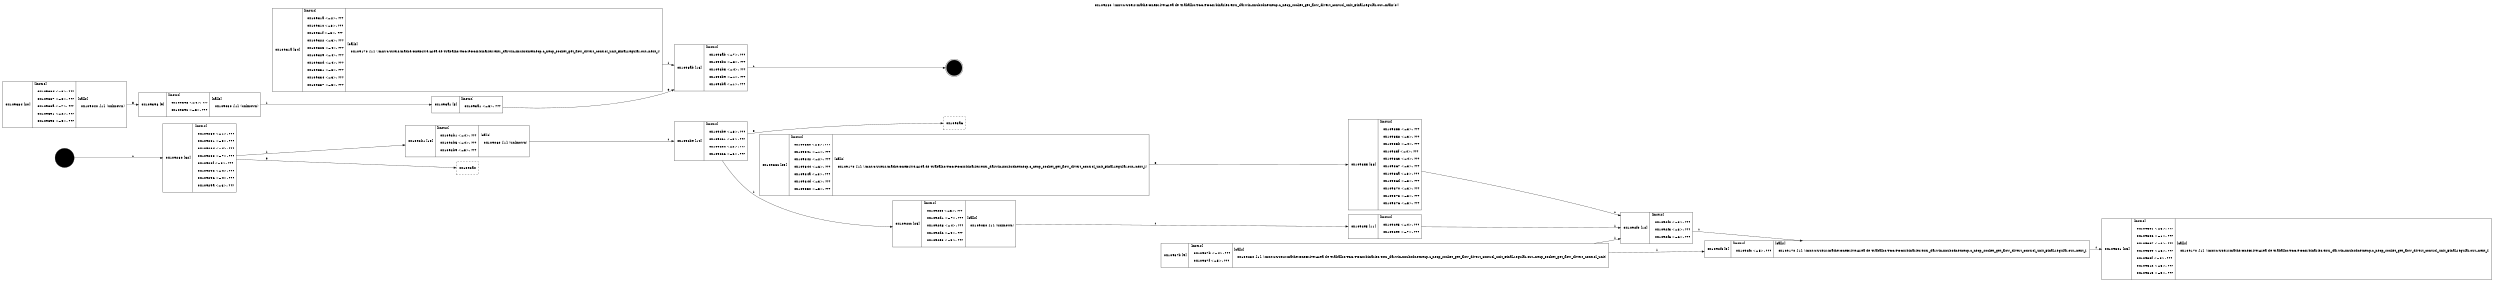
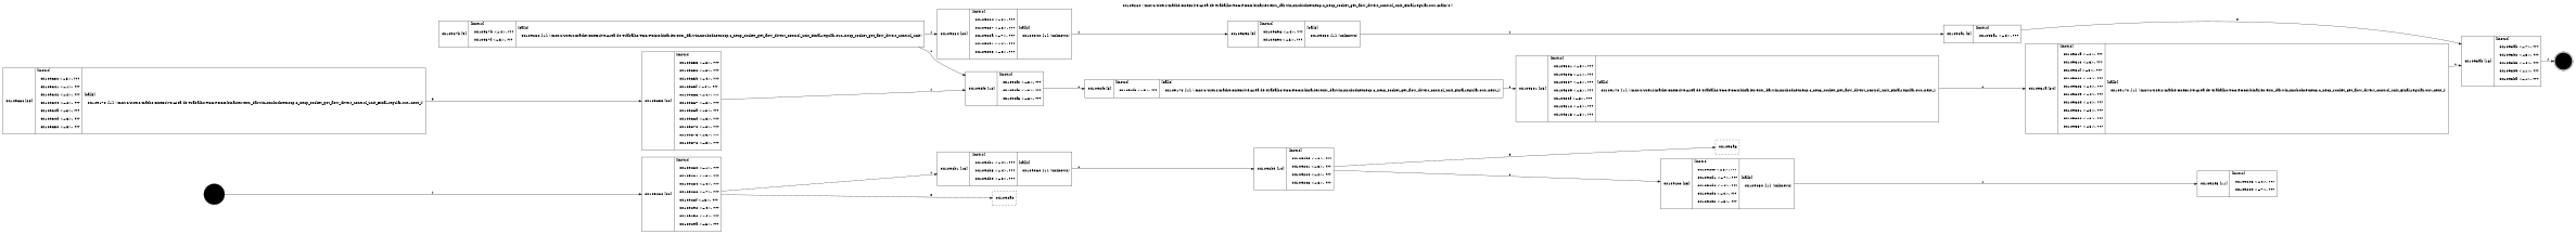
  digraph {
    label="0x109280 (/mnt/c/Users/mathe/OneDrive/Área de Trabalho/TCC/POCII/binaries/extr_darwin-xnubsdnetnecp.c_necp_socket_get_flow_divert_control_unit_Final-regular.out::main(0))"
    labelloc=t
    rankdir=LR
    node [shape=record]
    Entry [fillcolor=black height=0.3 shape=circle style=filled width=0.3]
    n2 [label="{\n     0x109280 [32]\l\n     | [instrs]\l\n     &nbsp;&nbsp;0x109280 \<+1\>: ???\l\n     &nbsp;&nbsp;0x109281 \<+3\>: ???\l\n     &nbsp;&nbsp;0x109284 \<+4\>: ???\l\n     &nbsp;&nbsp;0x109288 \<+7\>: ???\l\n     &nbsp;&nbsp;0x10928f \<+3\>: ???\l\n     &nbsp;&nbsp;0x109292 \<+4\>: ???\l\n     &nbsp;&nbsp;0x109296 \<+4\>: ???\l\n     &nbsp;&nbsp;0x10929a \<+6\>: ???\l\n  }"]
    n3 [label="{\n     0x1092b1 [13]\l\n     | [instrs]\l\n     &nbsp;&nbsp;0x1092b1 \<+4\>: ???\l\n     &nbsp;&nbsp;0x1092b5 \<+4\>: ???\l\n     &nbsp;&nbsp;0x1092b9 \<+5\>: ???\l\n     | [calls]\l\n     &nbsp;&nbsp;0x109060 \{1\} (unknown)\l\n  }"]
    n4 [label="{\n     0x1092a0\l\n  }" style=dashed]
    n5 [label="{\n     0x1092be [14]\l\n     | [instrs]\l\n     &nbsp;&nbsp;0x1092be \<+3\>: ???\l\n     &nbsp;&nbsp;0x1092c1 \<+3\>: ???\l\n     &nbsp;&nbsp;0x1092c4 \<+2\>: ???\l\n     &nbsp;&nbsp;0x1092c6 \<+6\>: ???\l\n  }"]
    n6 [label="{\n     0x1093a6\l\n  }" style=dashed]
    n7 [label="{\n     0x1092cc [25]\l\n     | [instrs]\l\n     &nbsp;&nbsp;0x1092cc \<+5\>: ???\l\n     &nbsp;&nbsp;0x1092d1 \<+7\>: ???\l\n     &nbsp;&nbsp;0x1092d8 \<+4\>: ???\l\n     &nbsp;&nbsp;0x1092dc \<+4\>: ???\l\n     &nbsp;&nbsp;0x1092e0 \<+5\>: ???\l\n     | [calls]\l\n     &nbsp;&nbsp;0x109050 \{1\} (unknown)\l\n  }"]
    n8 [label="{\n     0x1092e5 [11]\l\n     | [instrs]\l\n     &nbsp;&nbsp;0x1092e5 \<+4\>: ???\l\n     &nbsp;&nbsp;0x1092e9 \<+7\>: ???\l\n  }"]
    n9 [label="{\n     0x1092f0 [12]\l\n     | [instrs]\l\n     &nbsp;&nbsp;0x1092f0 \<+3\>: ???\l\n     &nbsp;&nbsp;0x1092f3 \<+3\>: ???\l\n     &nbsp;&nbsp;0x1092f6 \<+6\>: ???\l\n  }"]
    Exit [fillcolor=black height=0.3 peripheries=2 shape=circle style=filled width=0.3]
    n11 [label="{\n     0x1092fc [5]\l\n     | [instrs]\l\n     &nbsp;&nbsp;0x1092fc \<+5\>: ???\l\n     | [calls]\l\n     &nbsp;&nbsp;0x109170 \{1\} (/mnt/c/Users/mathe/OneDrive/Área de Trabalho/TCC/POCII/binaries/extr_darwin-xnubsdnetnecp.c_necp_socket_get_flow_divert_control_unit_Final-regular.out::next_i)\l\n  }"]
    n12 [label="{\n     0x10937b [9]\l\n     | [instrs]\l\n     &nbsp;&nbsp;0x10937b \<+4\>: ???\l\n     &nbsp;&nbsp;0x10937f \<+5\>: ???\l\n     | [calls]\l\n     &nbsp;&nbsp;0x109230 \{1\} (/mnt/c/Users/mathe/OneDrive/Área de Trabalho/TCC/POCII/binaries/extr_darwin-xnubsdnetnecp.c_necp_socket_get_flow_divert_control_unit_Final-regular.out::necp_socket_get_flow_divert_control_unit)\l\n  }"]
    n13 [label="{\n     0x109384 [20]\l\n     | [instrs]\l\n     &nbsp;&nbsp;0x109384 \<+3\>: ???\l\n     &nbsp;&nbsp;0x109387 \<+3\>: ???\l\n     &nbsp;&nbsp;0x10938a \<+7\>: ???\l\n     &nbsp;&nbsp;0x109391 \<+2\>: ???\l\n     &nbsp;&nbsp;0x109393 \<+5\>: ???\l\n     | [calls]\l\n     &nbsp;&nbsp;0x109040 \{1\} (unknown)\l\n  }"]
    n14 [label="{\n     0x109301 [25]\l\n     | [instrs]\l\n     &nbsp;&nbsp;0x109301 \<+5\>: ???\l\n     &nbsp;&nbsp;0x109306 \<+1\>: ???\l\n     &nbsp;&nbsp;0x109307 \<+2\>: ???\l\n     &nbsp;&nbsp;0x109309 \<+6\>: ???\l\n     &nbsp;&nbsp;0x10930f \<+3\>: ???\l\n     &nbsp;&nbsp;0x109312 \<+3\>: ???\l\n     &nbsp;&nbsp;0x109315 \<+5\>: ???\l\n     | [calls]\l\n     &nbsp;&nbsp;0x109170 \{1\} (/mnt/c/Users/mathe/OneDrive/Área de Trabalho/TCC/POCII/binaries/extr_darwin-xnubsdnetnecp.c_necp_socket_get_flow_divert_control_unit_Final-regular.out::next_i)\l\n  }"]
    n15 [label="{\n     0x109398 [9]\l\n     | [instrs]\l\n     &nbsp;&nbsp;0x109398 \<+4\>: ???\l\n     &nbsp;&nbsp;0x10939c \<+5\>: ???\l\n     | [calls]\l\n     &nbsp;&nbsp;0x109030 \{1\} (unknown)\l\n  }"]
    n16 [label="{\n     0x10931a [34]\l\n     | [instrs]\l\n     &nbsp;&nbsp;0x10931a \<+2\>: ???\l\n     &nbsp;&nbsp;0x10931c \<+3\>: ???\l\n     &nbsp;&nbsp;0x10931f \<+3\>: ???\l\n     &nbsp;&nbsp;0x109322 \<+3\>: ???\l\n     &nbsp;&nbsp;0x109325 \<+4\>: ???\l\n     &nbsp;&nbsp;0x109329 \<+4\>: ???\l\n     &nbsp;&nbsp;0x10932d \<+4\>: ???\l\n     &nbsp;&nbsp;0x109331 \<+3\>: ???\l\n     &nbsp;&nbsp;0x109334 \<+3\>: ???\l\n     &nbsp;&nbsp;0x109337 \<+5\>: ???\l\n     | [calls]\l\n     &nbsp;&nbsp;0x109170 \{1\} (/mnt/c/Users/mathe/OneDrive/Área de Trabalho/TCC/POCII/binaries/extr_darwin-xnubsdnetnecp.c_necp_socket_get_flow_divert_control_unit_Final-regular.out::next_i)\l\n  }"]
    n17 [label="{\n     0x1093ab [16]\l\n     | [instrs]\l\n     &nbsp;&nbsp;0x1093ab \<+7\>: ???\l\n     &nbsp;&nbsp;0x1093b2 \<+3\>: ???\l\n     &nbsp;&nbsp;0x1093b5 \<+4\>: ???\l\n     &nbsp;&nbsp;0x1093b9 \<+1\>: ???\l\n     &nbsp;&nbsp;0x1093ba \<+1\>: ???\l\n  }"]
    n18 [label="{\n     0x10933c [25]\l\n     | [instrs]\l\n     &nbsp;&nbsp;0x10933c \<+5\>: ???\l\n     &nbsp;&nbsp;0x109341 \<+1\>: ???\l\n     &nbsp;&nbsp;0x109342 \<+2\>: ???\l\n     &nbsp;&nbsp;0x109344 \<+6\>: ???\l\n     &nbsp;&nbsp;0x10934a \<+3\>: ???\l\n     &nbsp;&nbsp;0x10934d \<+3\>: ???\l\n     &nbsp;&nbsp;0x109350 \<+5\>: ???\l\n     | [calls]\l\n     &nbsp;&nbsp;0x109170 \{1\} (/mnt/c/Users/mathe/OneDrive/Área de Trabalho/TCC/POCII/binaries/extr_darwin-xnubsdnetnecp.c_necp_socket_get_flow_divert_control_unit_Final-regular.out::next_i)\l\n  }"]
    n19 [label="{\n     0x109355 [38]\l\n     | [instrs]\l\n     &nbsp;&nbsp;0x109355 \<+3\>: ???\l\n     &nbsp;&nbsp;0x109358 \<+3\>: ???\l\n     &nbsp;&nbsp;0x10935b \<+4\>: ???\l\n     &nbsp;&nbsp;0x10935f \<+4\>: ???\l\n     &nbsp;&nbsp;0x109363 \<+4\>: ???\l\n     &nbsp;&nbsp;0x109367 \<+3\>: ???\l\n     &nbsp;&nbsp;0x10936a \<+3\>: ???\l\n     &nbsp;&nbsp;0x10936d \<+3\>: ???\l\n     &nbsp;&nbsp;0x109370 \<+3\>: ???\l\n     &nbsp;&nbsp;0x109373 \<+3\>: ???\l\n     &nbsp;&nbsp;0x109376 \<+5\>: ???\l\n  }"]
    n20 [label="{\n     0x1093a1 [5]\l\n     | [instrs]\l\n     &nbsp;&nbsp;0x1093a1 \<+5\>: ???\l\n  }"]
    Entry -> n2 [label=" 1"]
    n2 -> n3 [label=" 1"]
    n2 -> n4 [label=" 0"]
    n3 -> n5 [label=" 1"]
    n5 -> n6 [label=" 0"]
    n5 -> n7 [label=" 1"]
    n7 -> n8 [label=" 1"]
-   n8 -> n9 [label=" 1"]
    n9 -> n11 [label=" 1"]
    n11 -> n14 [label=" 1"]
    n12 -> n9 [label=" 1"]
-   n12 -> n11 [label=" 1"]
-   n13 -> n15 [label=" 8"]
+   n12 -> n13 [label=" 1"]
+   n13 -> n15 [label=" 1"]
+   n14 -> n16 [label=" 1"]
    n15 -> n20 [label=" 1"]
    n16 -> n17 [label=" 1"]
    n17 -> Exit [label=" 1"]
    n18 -> n19 [label=" 0"]
    n19 -> n9 [label=" 1"]
    n20 -> n17 [label=" 0"]
  }
